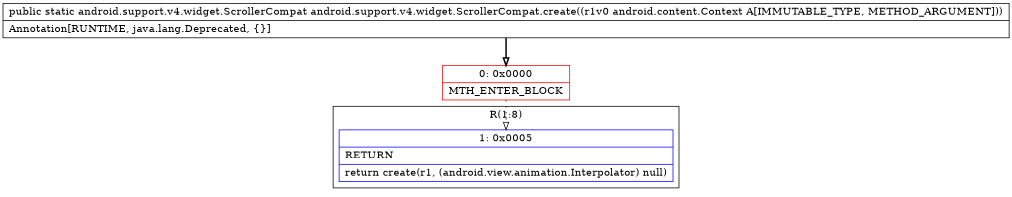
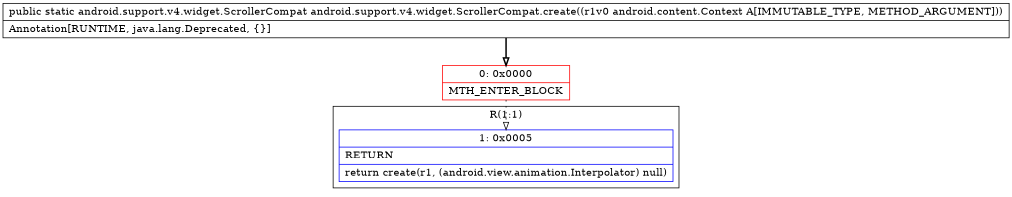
  digraph {
    node [shape=record]
    edge [arrowhead=onormal]
    n1 [color=blue label="{1\:\ 0x0005|RETURN\l|return create(r1, (android.view.animation.Interpolator) null)\l}"]
    n2 [color=red label="{0\:\ 0x0000|MTH_ENTER_BLOCK\l}"]
    n3 [label="{public static android.support.v4.widget.ScrollerCompat android.support.v4.widget.ScrollerCompat.create((r1v0 android.content.Context A[IMMUTABLE_TYPE, METHOD_ARGUMENT]))  | Annotation[RUNTIME, java.lang.Deprecated, \{\}]\l}"]
    subgraph cluster_1 {
-     label="R(1:8)"
+     label="R(1:1)"
      n1
    }
    n2 -> n1 [style=dotted]
    n3 -> n2 [style=bold]
  }
